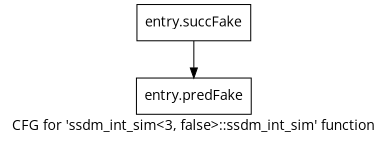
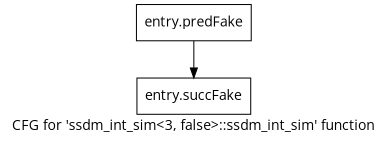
  digraph {
    label="CFG for 'ssdm_int_sim\<3, false\>::ssdm_int_sim' function"
    fontname="Open Sans"
    node [shape=record fontname="Open Sans"]
    n1 [label="{entry.predFake}"]
    n2 [filename="/home/omerfaruk/tools/Xilinx/Vitis_HLS/2023.2/include/etc/ap_common.h" label="{entry.succFake}" linenumber=661]
-   n2 -> n1 [execusionnum=6 filename="/home/omerfaruk/tools/Xilinx/Vitis_HLS/2023.2/include/etc/ap_common.h" fontname="Open Sans"]
+   n1 -> n2 [execusionnum=6 filename="/home/omerfaruk/tools/Xilinx/Vitis_HLS/2023.2/include/etc/ap_common.h" fontname="Open Sans"]
  }
